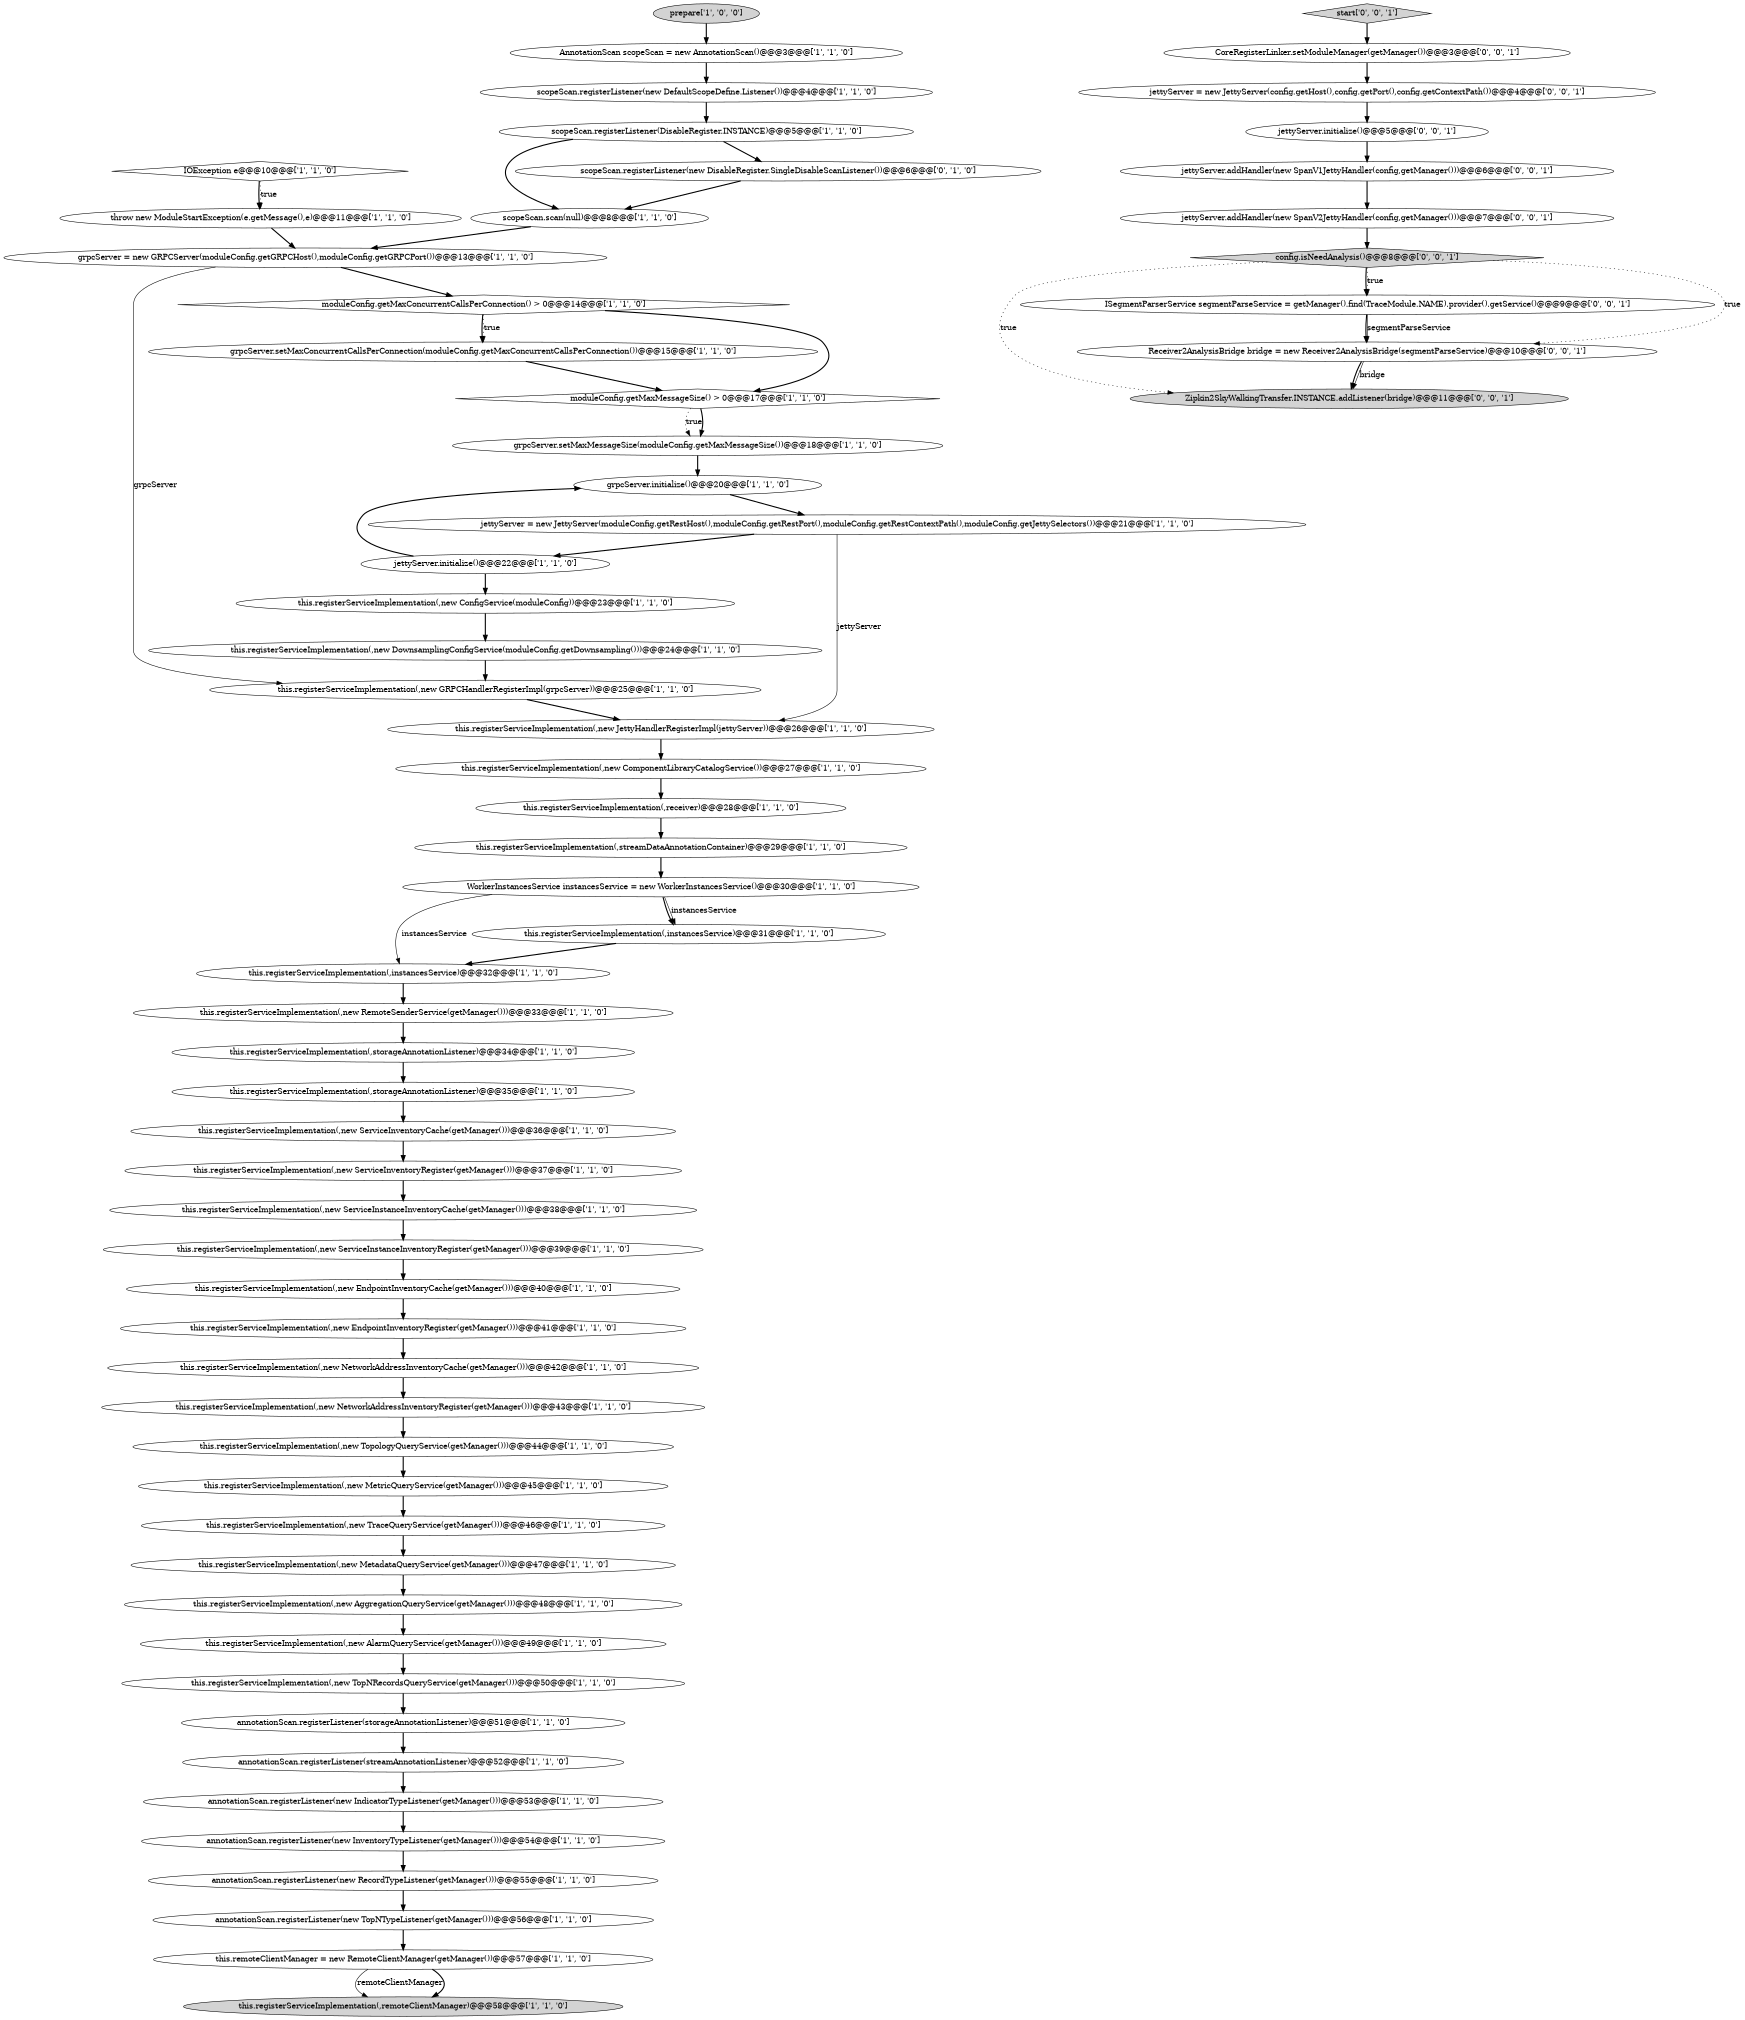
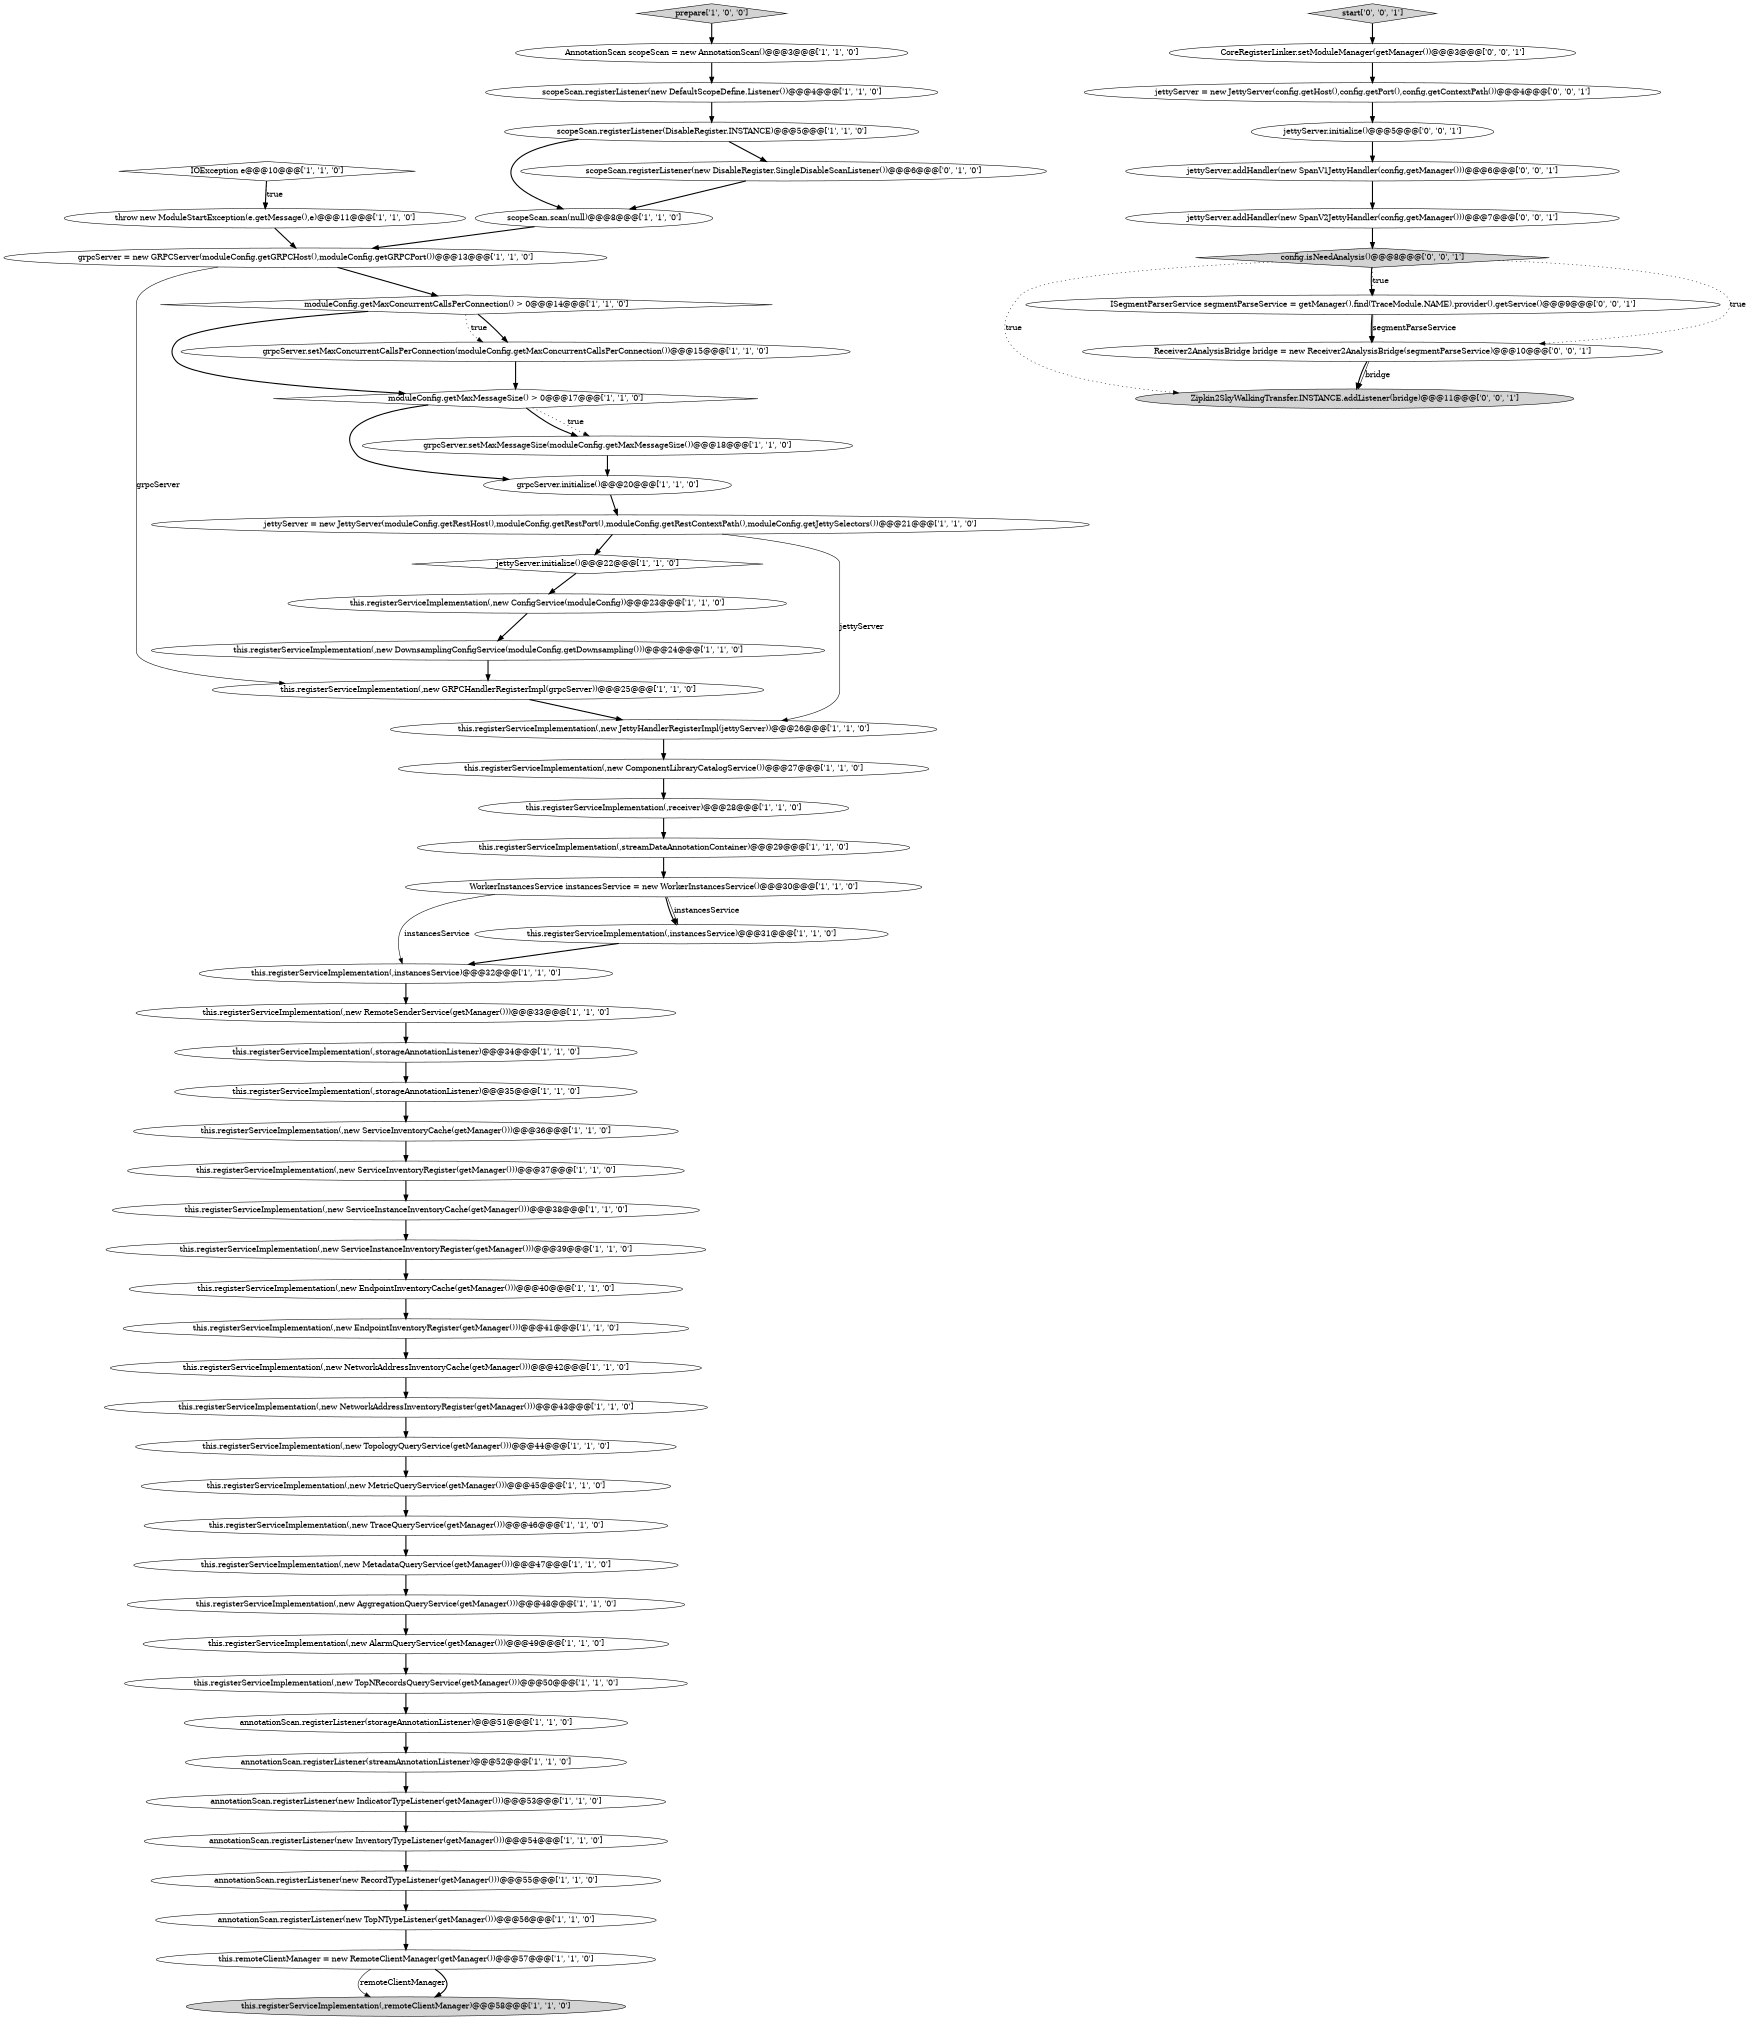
  digraph {
    node [fillcolor=white shape=ellipse style=filled]
    edge [style=bold]
    n1 [label="this.registerServiceImplementation(,new NetworkAddressInventoryRegister(getManager()))@@@43@@@['1', '1', '0']"]
    n2 [label="this.registerServiceImplementation(,new TopologyQueryService(getManager()))@@@44@@@['1', '1', '0']"]
    n3 [label="this.registerServiceImplementation(,new MetricQueryService(getManager()))@@@45@@@['1', '1', '0']"]
    n4 [label="this.registerServiceImplementation(,new GRPCHandlerRegisterImpl(grpcServer))@@@25@@@['1', '1', '0']"]
    n5 [label="this.registerServiceImplementation(,new JettyHandlerRegisterImpl(jettyServer))@@@26@@@['1', '1', '0']"]
    n6 [label="this.registerServiceImplementation(,new ComponentLibraryCatalogService())@@@27@@@['1', '1', '0']"]
    n7 [label="this.registerServiceImplementation(,new MetadataQueryService(getManager()))@@@47@@@['1', '1', '0']"]
    n8 [label="this.registerServiceImplementation(,new AggregationQueryService(getManager()))@@@48@@@['1', '1', '0']"]
    n9 [label="this.registerServiceImplementation(,new AlarmQueryService(getManager()))@@@49@@@['1', '1', '0']"]
-   n10 [fillcolor=lightgray label="prepare['1', '0', '0']"]
+   n10 [fillcolor=lightgray label="prepare['1', '0', '0']" shape=diamond]
    n11 [label="AnnotationScan scopeScan = new AnnotationScan()@@@3@@@['1', '1', '0']"]
    n12 [label="scopeScan.registerListener(new DefaultScopeDefine.Listener())@@@4@@@['1', '1', '0']"]
    n13 [label="IOException e@@@10@@@['1', '1', '0']" shape=diamond]
    n14 [label="throw new ModuleStartException(e.getMessage(),e)@@@11@@@['1', '1', '0']"]
    n15 [label="grpcServer = new GRPCServer(moduleConfig.getGRPCHost(),moduleConfig.getGRPCPort())@@@13@@@['1', '1', '0']"]
    n16 [label="jettyServer = new JettyServer(moduleConfig.getRestHost(),moduleConfig.getRestPort(),moduleConfig.getRestContextPath(),moduleConfig.getJettySelectors())@@@21@@@['1', '1', '0']"]
-   n17 [label="jettyServer.initialize()@@@22@@@['1', '1', '0']"]
+   n17 [label="jettyServer.initialize()@@@22@@@['1', '1', '0']" shape=diamond]
    n18 [label="this.registerServiceImplementation(,new ConfigService(moduleConfig))@@@23@@@['1', '1', '0']"]
    n19 [label="annotationScan.registerListener(new InventoryTypeListener(getManager()))@@@54@@@['1', '1', '0']"]
    n20 [label="annotationScan.registerListener(new RecordTypeListener(getManager()))@@@55@@@['1', '1', '0']"]
    n21 [label="annotationScan.registerListener(new TopNTypeListener(getManager()))@@@56@@@['1', '1', '0']"]
    n22 [label="this.registerServiceImplementation(,new DownsamplingConfigService(moduleConfig.getDownsampling()))@@@24@@@['1', '1', '0']"]
    n23 [label="this.registerServiceImplementation(,new NetworkAddressInventoryCache(getManager()))@@@42@@@['1', '1', '0']"]
    n24 [label="this.registerServiceImplementation(,new TraceQueryService(getManager()))@@@46@@@['1', '1', '0']"]
    n25 [label="jettyServer.addHandler(new SpanV1JettyHandler(config,getManager()))@@@6@@@['0', '0', '1']"]
    n26 [label="jettyServer.addHandler(new SpanV2JettyHandler(config,getManager()))@@@7@@@['0', '0', '1']"]
    n27 [fillcolor=lightgray label="config.isNeedAnalysis()@@@8@@@['0', '0', '1']" shape=diamond]
    n28 [label="this.registerServiceImplementation(,new RemoteSenderService(getManager()))@@@33@@@['1', '1', '0']"]
    n29 [label="this.registerServiceImplementation(,storageAnnotationListener)@@@34@@@['1', '1', '0']"]
    n30 [label="this.registerServiceImplementation(,storageAnnotationListener)@@@35@@@['1', '1', '0']"]
    n31 [label="this.registerServiceImplementation(,new TopNRecordsQueryService(getManager()))@@@50@@@['1', '1', '0']"]
    n32 [label="this.remoteClientManager = new RemoteClientManager(getManager())@@@57@@@['1', '1', '0']"]
    n33 [fillcolor=lightgray label="this.registerServiceImplementation(,remoteClientManager)@@@58@@@['1', '1', '0']"]
    n34 [label="WorkerInstancesService instancesService = new WorkerInstancesService()@@@30@@@['1', '1', '0']"]
    n35 [label="this.registerServiceImplementation(,instancesService)@@@32@@@['1', '1', '0']"]
    n36 [label="this.registerServiceImplementation(,instancesService)@@@31@@@['1', '1', '0']"]
    n37 [label="this.registerServiceImplementation(,streamDataAnnotationContainer)@@@29@@@['1', '1', '0']"]
    n38 [label="scopeScan.scan(null)@@@8@@@['1', '1', '0']"]
    n39 [label="moduleConfig.getMaxConcurrentCallsPerConnection() > 0@@@14@@@['1', '1', '0']" shape=diamond]
    n40 [label="jettyServer.initialize()@@@5@@@['0', '0', '1']"]
    n41 [label="annotationScan.registerListener(storageAnnotationListener)@@@51@@@['1', '1', '0']"]
    n42 [label="annotationScan.registerListener(streamAnnotationListener)@@@52@@@['1', '1', '0']"]
    n43 [label="this.registerServiceImplementation(,new ServiceInstanceInventoryRegister(getManager()))@@@39@@@['1', '1', '0']"]
    n44 [label="this.registerServiceImplementation(,new EndpointInventoryCache(getManager()))@@@40@@@['1', '1', '0']"]
    n45 [label="this.registerServiceImplementation(,new EndpointInventoryRegister(getManager()))@@@41@@@['1', '1', '0']"]
    n46 [label="this.registerServiceImplementation(,receiver)@@@28@@@['1', '1', '0']"]
    n47 [label="Receiver2AnalysisBridge bridge = new Receiver2AnalysisBridge(segmentParseService)@@@10@@@['0', '0', '1']"]
    n48 [fillcolor=lightgray label="Zipkin2SkyWalkingTransfer.INSTANCE.addListener(bridge)@@@11@@@['0', '0', '1']"]
    n49 [label="ISegmentParserService segmentParseService = getManager().find(TraceModule.NAME).provider().getService()@@@9@@@['0', '0', '1']"]
    n50 [label="grpcServer.setMaxConcurrentCallsPerConnection(moduleConfig.getMaxConcurrentCallsPerConnection())@@@15@@@['1', '1', '0']"]
    n51 [label="moduleConfig.getMaxMessageSize() > 0@@@17@@@['1', '1', '0']" shape=diamond]
    n52 [label="grpcServer.setMaxMessageSize(moduleConfig.getMaxMessageSize())@@@18@@@['1', '1', '0']"]
    n53 [label="grpcServer.initialize()@@@20@@@['1', '1', '0']"]
    n54 [fillcolor=lightgray label="start['0', '0', '1']" shape=diamond]
    n55 [label="CoreRegisterLinker.setModuleManager(getManager())@@@3@@@['0', '0', '1']"]
    n56 [label="jettyServer = new JettyServer(config.getHost(),config.getPort(),config.getContextPath())@@@4@@@['0', '0', '1']"]
    n57 [label="this.registerServiceImplementation(,new ServiceInventoryRegister(getManager()))@@@37@@@['1', '1', '0']"]
    n58 [label="this.registerServiceImplementation(,new ServiceInstanceInventoryCache(getManager()))@@@38@@@['1', '1', '0']"]
    n59 [label="scopeScan.registerListener(DisableRegister.INSTANCE)@@@5@@@['1', '1', '0']"]
    n60 [label="scopeScan.registerListener(new DisableRegister.SingleDisableScanListener())@@@6@@@['0', '1', '0']"]
    n61 [label="this.registerServiceImplementation(,new ServiceInventoryCache(getManager()))@@@36@@@['1', '1', '0']"]
    n62 [label="annotationScan.registerListener(new IndicatorTypeListener(getManager()))@@@53@@@['1', '1', '0']"]
    n1 -> n2
    n2 -> n3
    n3 -> n24
    n4 -> n5
    n5 -> n6
    n6 -> n46
    n7 -> n8
    n8 -> n9
    n9 -> n31
    n10 -> n11
    n11 -> n12
    n12 -> n59
    n13 -> n14
    n13 -> n14 [label=true style=dotted]
    n14 -> n15
    n15 -> n4 [label=grpcServer style=solid]
    n15 -> n39
    n16 -> n5 [label=jettyServer style=solid]
    n16 -> n17
    n17 -> n18
    n18 -> n22
    n19 -> n20
    n20 -> n21
    n21 -> n32
    n22 -> n4
    n23 -> n1
    n24 -> n7
    n25 -> n26
    n26 -> n27
    n27 -> n47 [label=true style=dotted]
    n27 -> n48 [label=true style=dotted]
    n27 -> n49 [label=true style=dotted]
    n27 -> n49
    n28 -> n29
    n29 -> n30
    n30 -> n61
    n31 -> n41
    n32 -> n33 [label=remoteClientManager style=solid]
    n32 -> n33
    n34 -> n35 [label=instancesService style=solid]
    n34 -> n36
    n34 -> n36 [label=instancesService style=solid]
    n35 -> n28
    n36 -> n35
    n37 -> n34
    n38 -> n15
    n39 -> n50
    n39 -> n50 [label=true style=dotted]
    n39 -> n51
    n40 -> n25
    n41 -> n42
    n42 -> n62
    n43 -> n44
    n44 -> n45
    n45 -> n23
    n46 -> n37
    n47 -> n48 [label=bridge style=solid]
    n47 -> n48
    n49 -> n47
    n49 -> n47 [label=segmentParseService style=solid]
    n50 -> n51
    n51 -> n52 [label=true style=dotted]
    n51 -> n52
-   n17 -> n53
+   n51 -> n53
    n52 -> n53
    n53 -> n16
    n54 -> n55
    n55 -> n56
    n56 -> n40
    n57 -> n58
    n58 -> n43
    n59 -> n38
    n59 -> n60
    n60 -> n38
    n61 -> n57
    n62 -> n19
  }
